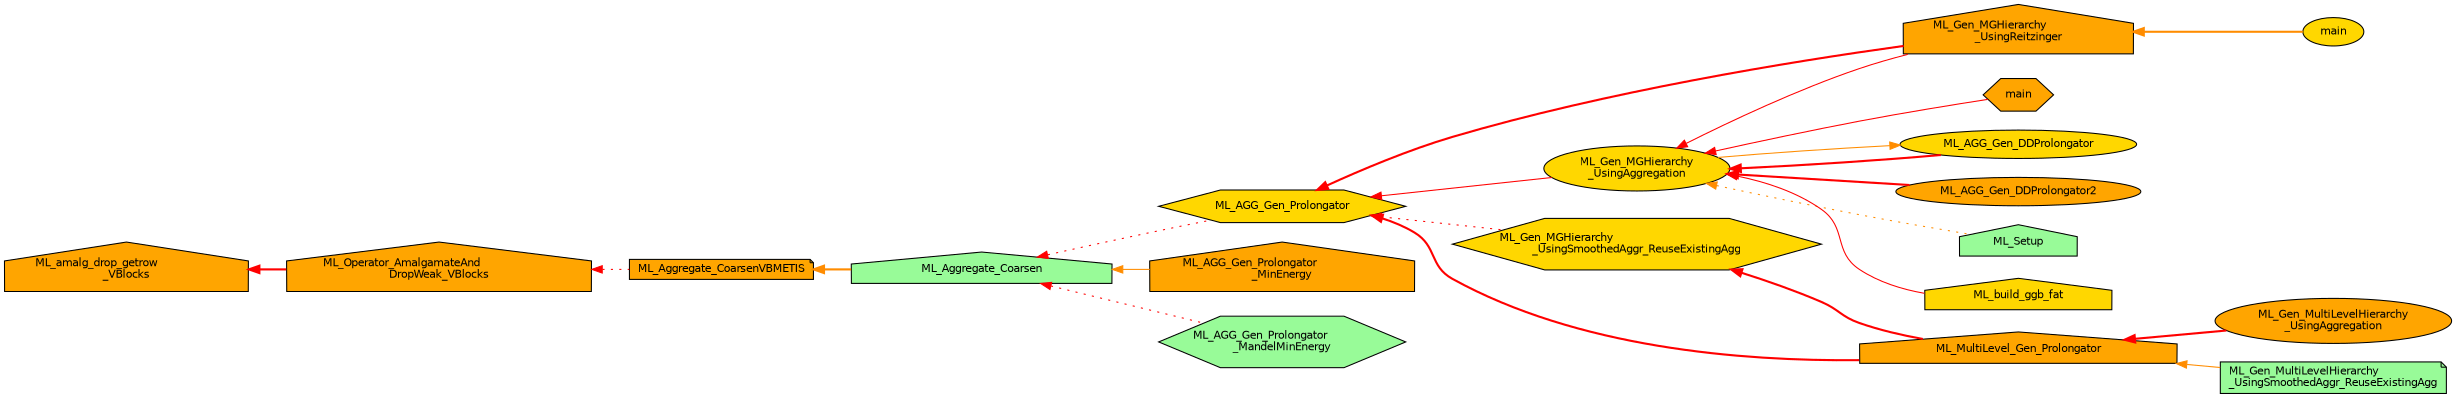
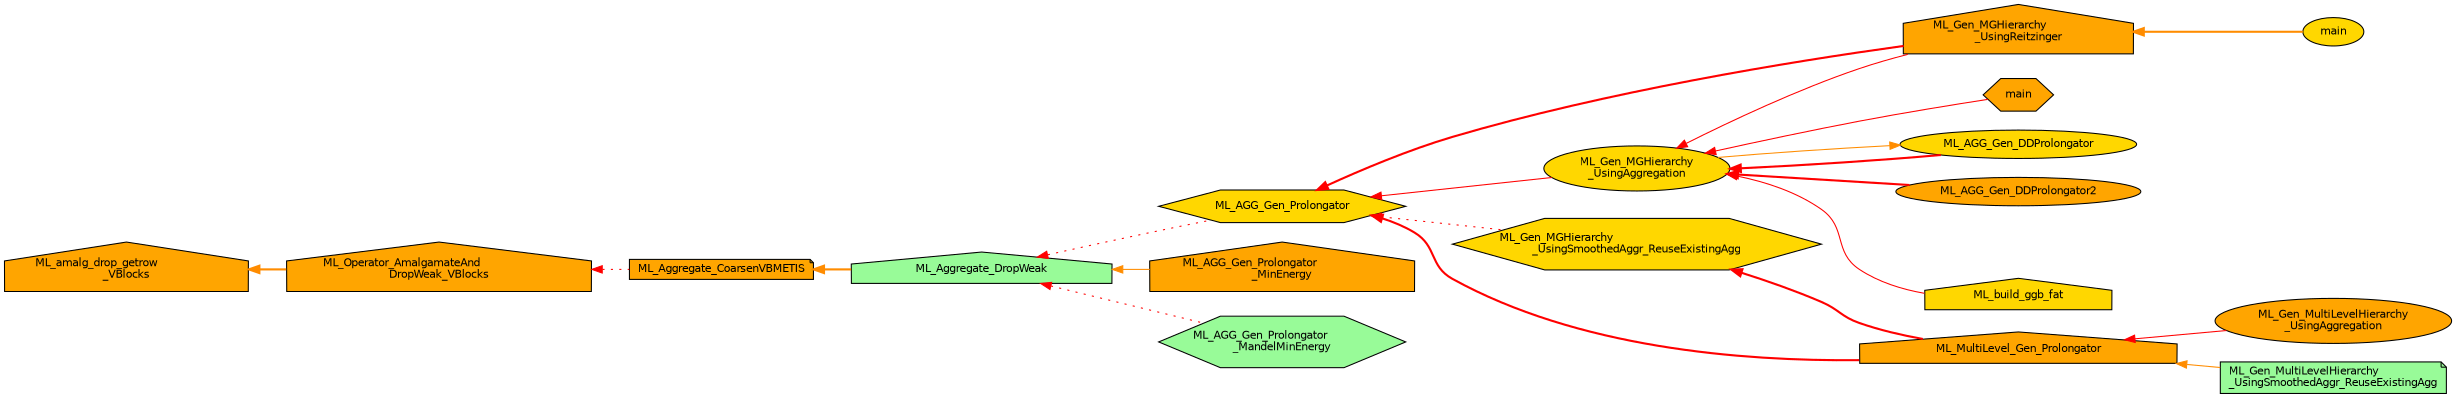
  digraph {
    rankdir=LR
    node [color=black fillcolor=orange fontname=Helvetica fontsize=10 shape=house style=filled]
    edge [color=red dir=back fontname=Helvetica fontsize=10 labelfontname=Helvetica labelfontsize=10 style=bold]
    n1 [fontcolor=black height=0.2 label="ML_amalg_drop_getrow\l_VBlocks" width=0.4]
    n2 [height=0.2 label="ML_Operator_AmalgamateAnd\lDropWeak_VBlocks" width=0.4]
    n3 [height=0.2 label=ML_Aggregate_CoarsenVBMETIS shape=note width=0.4]
-   n4 [fillcolor=palegreen height=0.2 label=ML_Aggregate_Coarsen width=0.4]
+   n4 [fillcolor=palegreen height=0.2 label=ML_Aggregate_DropWeak width=0.4]
    n5 [fillcolor=gold height=0.2 label=ML_AGG_Gen_Prolongator shape=hexagon width=0.4]
    n6 [height=0.2 label="ML_AGG_Gen_Prolongator\l_MinEnergy" width=0.4]
    n7 [fillcolor=palegreen height=0.2 label="ML_AGG_Gen_Prolongator\l_MandelMinEnergy" shape=hexagon width=0.4]
    n8 [fillcolor=gold height=0.2 label="ML_Gen_MGHierarchy\l_UsingAggregation" shape=ellipse width=0.4]
    n9 [height=0.2 label="ML_Gen_MGHierarchy\l_UsingReitzinger" width=0.4]
    n10 [fillcolor=gold height=0.2 label="ML_Gen_MGHierarchy\l_UsingSmoothedAggr_ReuseExistingAgg" shape=hexagon width=0.4]
    n11 [height=0.2 label=ML_MultiLevel_Gen_Prolongator width=0.4]
    n12 [height=0.2 label=main shape=hexagon width=0.4]
    n13 [fillcolor=gold height=0.2 label=ML_AGG_Gen_DDProlongator shape=ellipse width=0.4]
    n14 [height=0.2 label=ML_AGG_Gen_DDProlongator2 shape=ellipse width=0.4]
-   n15 [fillcolor=palegreen height=0.2 label=ML_Setup width=0.4]
    n16 [fillcolor=gold height=0.2 label=ML_build_ggb_fat width=0.4]
    n17 [fillcolor=gold height=0.2 label=main shape=ellipse width=0.4]
    n18 [height=0.2 label="ML_Gen_MultiLevelHierarchy\l_UsingAggregation" shape=ellipse width=0.4]
    n19 [fillcolor=palegreen height=0.2 label="ML_Gen_MultiLevelHierarchy\l_UsingSmoothedAggr_ReuseExistingAgg" shape=note width=0.4]
-   n1 -> n2
+   n1 -> n2 [color=darkorange]
    n2 -> n3 [style=dotted]
    n3 -> n4 [color=darkorange]
    n4 -> n5 [style=dotted]
    n4 -> n6 [color=darkorange style=solid]
    n4 -> n7 [style=dotted]
    n5 -> n8 [style=solid]
    n5 -> n9
    n5 -> n10 [style=dotted]
    n5 -> n11
    n8 -> n9 [style=solid]
    n8 -> n12 [style=solid]
    n8 -> n13
    n8 -> n14
-   n8 -> n15 [color=darkorange style=dotted]
    n8 -> n16 [style=solid]
    n9 -> n17 [color=darkorange]
    n10 -> n11
-   n11 -> n18
+   n11 -> n18 [style=solid]
    n11 -> n19 [color=darkorange style=solid]
    n13 -> n8 [color=darkorange style=solid]
  }
